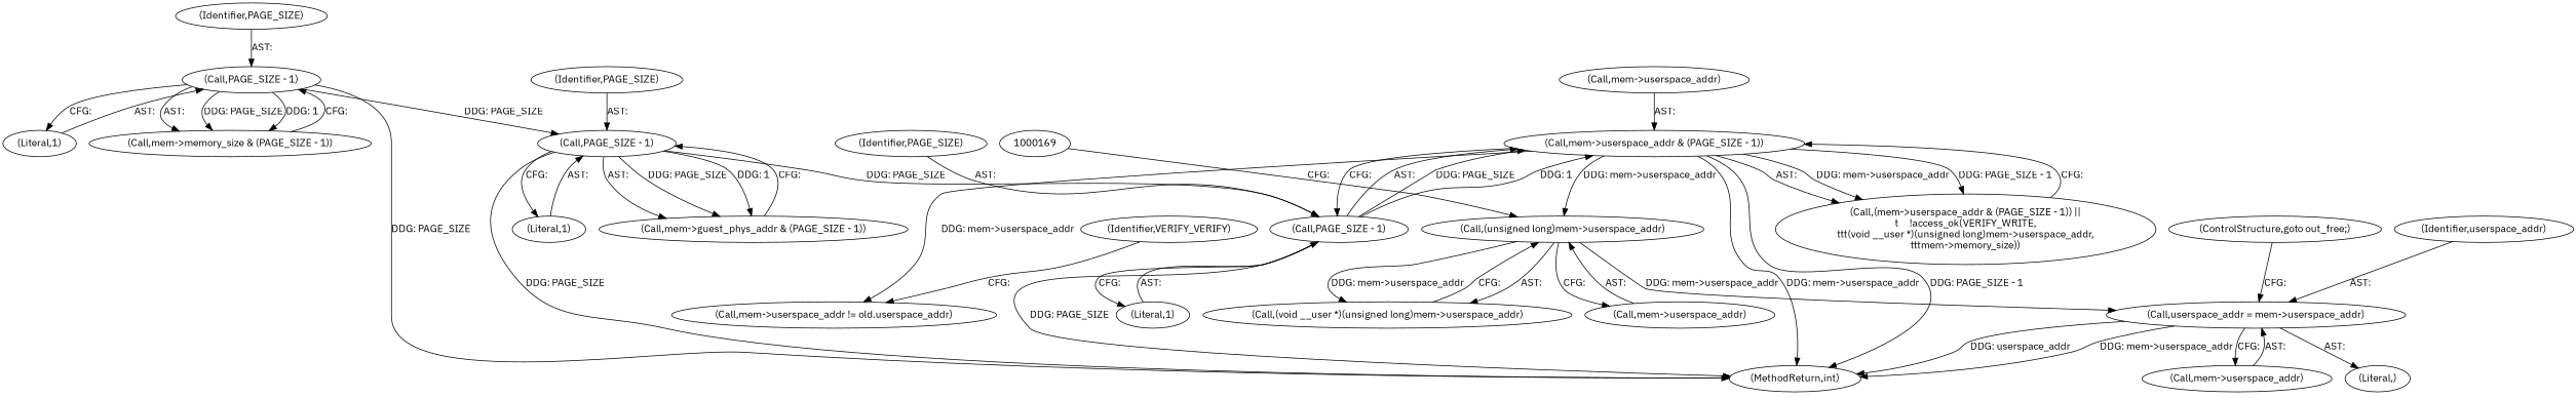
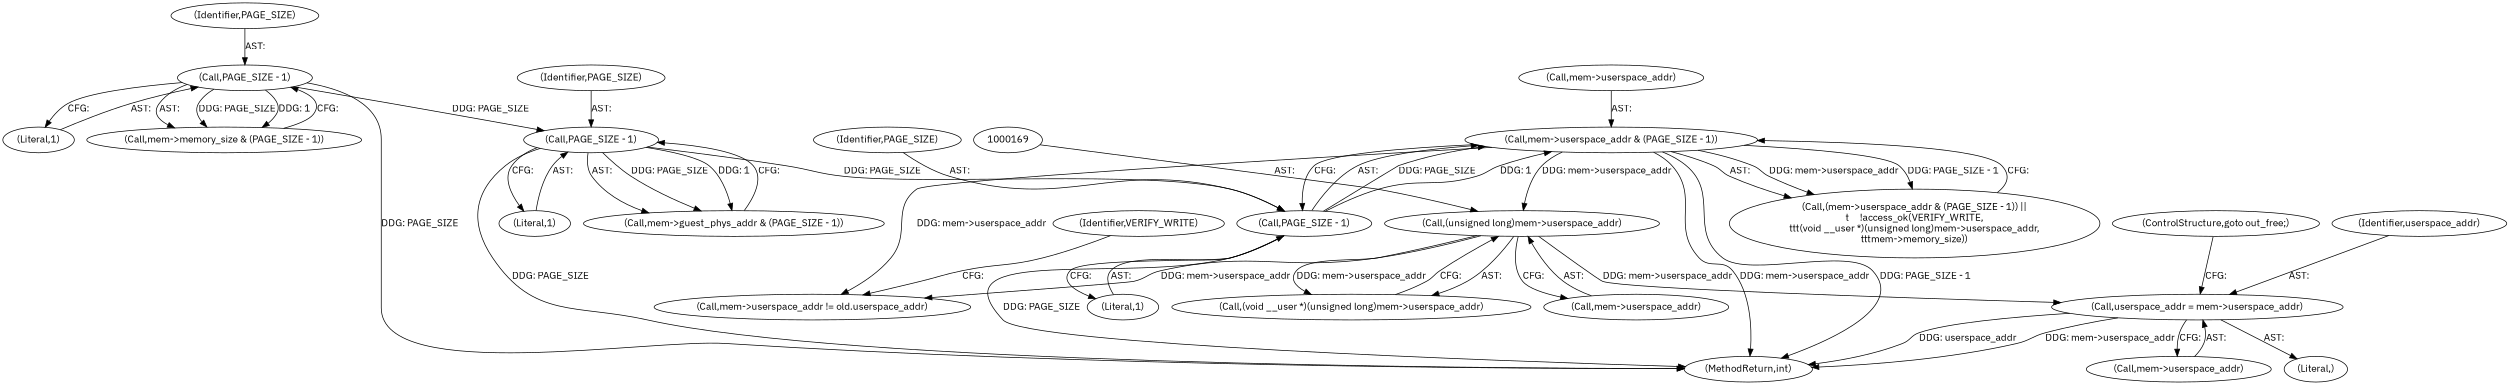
  digraph {
    fontname="IBM Plex Sans"
    node [fontname="IBM Plex Sans"]
    edge [fontname="IBM Plex Sans"]
    n1 [label="(Call,userspace_addr = mem->userspace_addr)"]
    n2 [label="(MethodReturn,int)"]
    n3 [label="(Call,mem->userspace_addr)"]
    n4 [label="(Literal,)"]
    n5 [label="(Call,mem->userspace_addr & (PAGE_SIZE - 1))"]
    n6 [label="(Call,PAGE_SIZE - 1)"]
    n7 [label="(Call,(unsigned long)mem->userspace_addr)"]
    n8 [label="(Call,(mem->userspace_addr & (PAGE_SIZE - 1)) ||\n\t     !access_ok(VERIFY_WRITE,\n\t\t\t(void __user *)(unsigned long)mem->userspace_addr,\n\t\t\tmem->memory_size))"]
    n9 [label="(Call,mem->userspace_addr != old.userspace_addr)"]
    n10 [label="(Literal,1)"]
    n11 [label="(Call,mem->userspace_addr)"]
    n12 [label="(Call,(void __user *)(unsigned long)mem->userspace_addr)"]
    n13 [label="(Call,PAGE_SIZE - 1)"]
    n14 [label="(Literal,1)"]
    n15 [label="(Call,mem->guest_phys_addr & (PAGE_SIZE - 1))"]
    n16 [label="(Call,PAGE_SIZE - 1)"]
    n17 [label="(Literal,1)"]
    n18 [label="(Call,mem->memory_size & (PAGE_SIZE - 1))"]
    n19 [label="(Identifier,PAGE_SIZE)"]
    n20 [label="(ControlStructure,goto out_free;)"]
-   n21 [label="(Identifier,VERIFY_VERIFY)"]
+   n21 [label="(Identifier,VERIFY_WRITE)"]
    n22 [label="(Identifier,PAGE_SIZE)"]
    n23 [label="(Identifier,PAGE_SIZE)"]
    n24 [label="(Call,mem->userspace_addr)"]
    n25 [label="(Identifier,userspace_addr)"]
    1000169
    n1 -> n2 [label="DDG: userspace_addr"]
    n1 -> n2 [label="DDG: mem->userspace_addr"]
    n1 -> n3 [label="CFG: "]
    n1 -> n4 [label="AST: "]
    n3 -> n1 [label="AST: "]
    n5 -> n2 [label="DDG: mem->userspace_addr"]
    n5 -> n2 [label="DDG: PAGE_SIZE - 1"]
    n5 -> n6 [label="CFG: "]
    n5 -> n7 [label="DDG: mem->userspace_addr"]
    n5 -> n8 [label="AST: "]
    n5 -> n8 [label="DDG: mem->userspace_addr"]
    n5 -> n8 [label="DDG: PAGE_SIZE - 1"]
    n5 -> n9 [label="DDG: mem->userspace_addr"]
    n6 -> n2 [label="DDG: PAGE_SIZE"]
    n6 -> n5 [label="AST: "]
    n6 -> n5 [label="DDG: PAGE_SIZE"]
    n6 -> n5 [label="DDG: 1"]
    n6 -> n10 [label="CFG: "]
    n7 -> n1 [label="DDG: mem->userspace_addr"]
+   n7 -> n9 [label="DDG: mem->userspace_addr"]
    n7 -> n11 [label="CFG: "]
    n7 -> n12 [label="AST: "]
    n7 -> n12 [label="DDG: mem->userspace_addr"]
    n8 -> n5 [label="CFG: "]
    n10 -> n6 [label="AST: "]
    n11 -> n7 [label="AST: "]
    n12 -> n7 [label="CFG: "]
    n13 -> n2 [label="DDG: PAGE_SIZE"]
    n13 -> n6 [label="DDG: PAGE_SIZE"]
    n13 -> n14 [label="CFG: "]
    n13 -> n15 [label="AST: "]
    n13 -> n15 [label="DDG: PAGE_SIZE"]
    n13 -> n15 [label="DDG: 1"]
    n14 -> n13 [label="AST: "]
    n15 -> n13 [label="CFG: "]
    n16 -> n2 [label="DDG: PAGE_SIZE"]
    n16 -> n13 [label="DDG: PAGE_SIZE"]
    n16 -> n17 [label="CFG: "]
    n16 -> n18 [label="AST: "]
    n16 -> n18 [label="DDG: PAGE_SIZE"]
    n16 -> n18 [label="DDG: 1"]
    n17 -> n16 [label="AST: "]
    n18 -> n16 [label="CFG: "]
    n19 -> n13 [label="AST: "]
    n20 -> n1 [label="CFG: "]
    n21 -> n9 [label="CFG: "]
    n22 -> n16 [label="AST: "]
    n23 -> n6 [label="AST: "]
    n24 -> n5 [label="AST: "]
    n25 -> n1 [label="AST: "]
-   1000169 -> n7 [label="CFG: "]
+   1000169 -> n7 [label="AST: "]
  }
